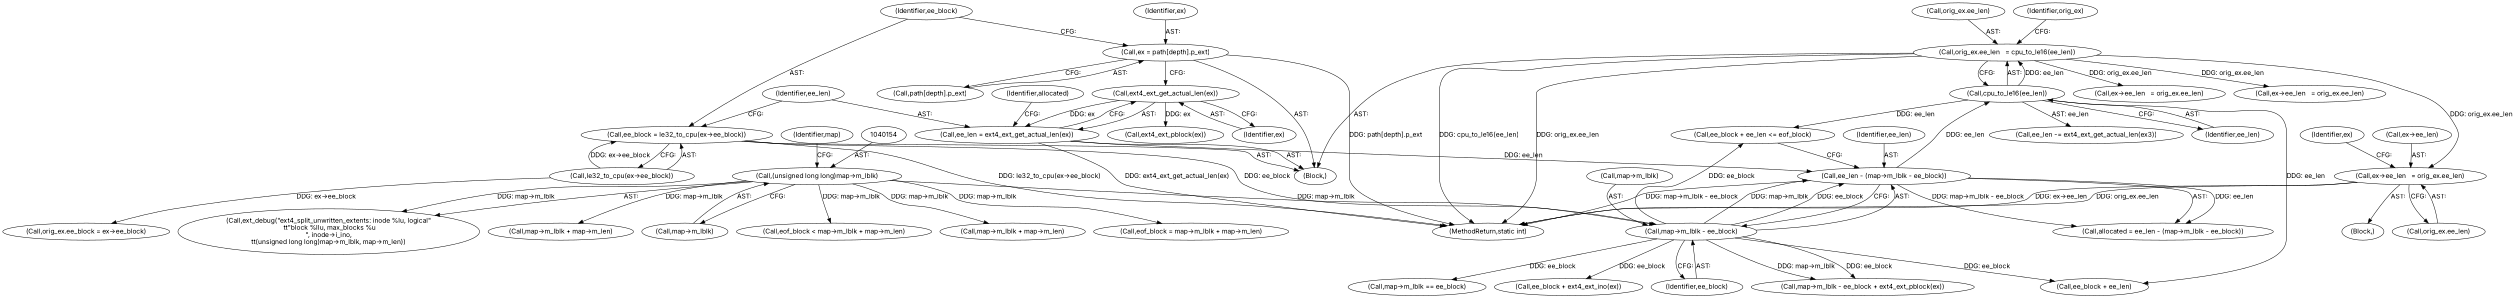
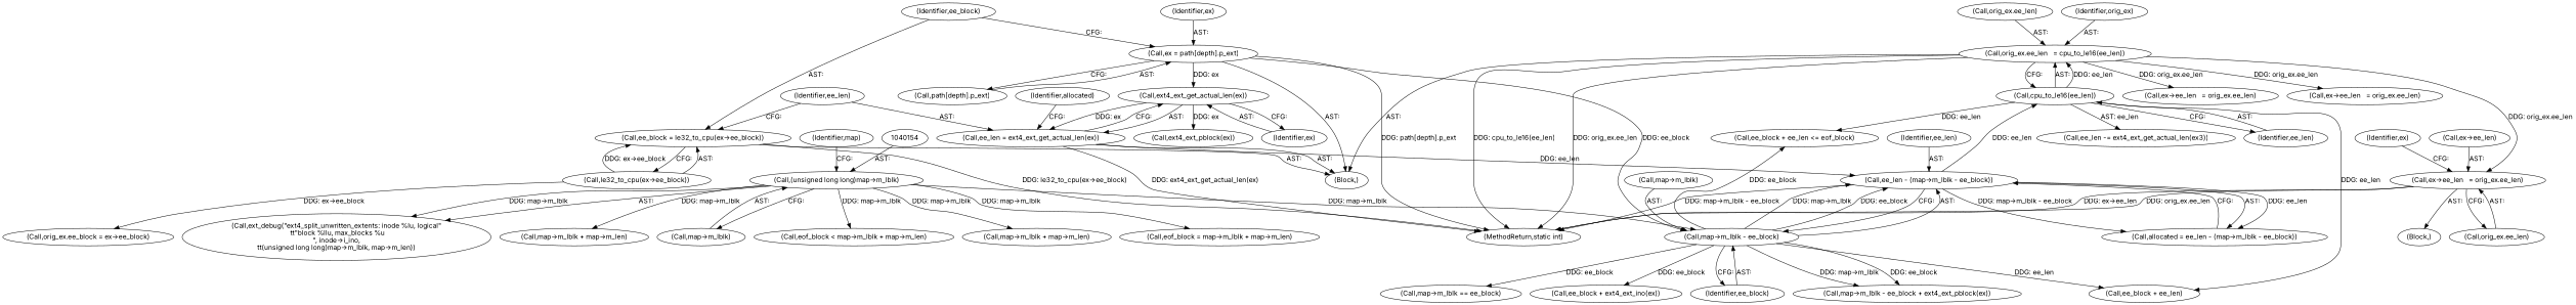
  digraph {
    fontname=Inter
    node [fontname=Inter]
    edge [fontname=Inter]
    n1 [label="(Call,ex->ee_len   = orig_ex.ee_len)"]
    n2 [label="(Call,orig_ex.ee_len)"]
    n3 [label="(Block,)"]
    n4 [label="(MethodReturn,static int)"]
    n5 [label="(Call,orig_ex.ee_len   = cpu_to_le16(ee_len))"]
    n6 [label="(Call,cpu_to_le16(ee_len))"]
    n7 [label="(Call,ex->ee_len   = orig_ex.ee_len)"]
    n8 [label="(Call,ex->ee_len   = orig_ex.ee_len)"]
    n9 [label="(Block,)"]
    n10 [label="(Call,ee_len -= ext4_ext_get_actual_len(ex3))"]
    n11 [label="(Identifier,ee_len)"]
    n12 [label="(Call,ee_block + ee_len <= eof_block)"]
    n13 [label="(Call,ee_block + ee_len)"]
    n14 [label="(Call,ee_len - (map->m_lblk - ee_block))"]
    n15 [label="(Call,map->m_lblk - ee_block)"]
    n16 [label="(Call,allocated = ee_len - (map->m_lblk - ee_block))"]
    n17 [label="(Call,map->m_lblk == ee_block)"]
    n18 [label="(Call,ee_block + ext4_ext_ino(ex))"]
    n19 [label="(Identifier,ee_block)"]
    n20 [label="(Call,map->m_lblk - ee_block + ext4_ext_pblock(ex))"]
    n21 [label="(Call,ee_len = ext4_ext_get_actual_len(ex))"]
    n22 [label="(Call,ext4_ext_get_actual_len(ex))"]
    n23 [label="(Identifier,ex)"]
    n24 [label="(Call,ext4_ext_pblock(ex))"]
    n25 [label="(Call,ex = path[depth].p_ext)"]
    n26 [label="(Call,path[depth].p_ext)"]
    n27 [label="(Call,(unsigned long long)map->m_lblk)"]
    n28 [label="(Call,map->m_lblk + map->m_len)"]
    n29 [label="(Call,map->m_lblk)"]
    n30 [label="(Call,eof_block < map->m_lblk + map->m_len)"]
    n31 [label="(Call,map->m_lblk + map->m_len)"]
    n32 [label="(Call,eof_block = map->m_lblk + map->m_len)"]
    n33 [label="(Call,ext_debug(\"ext4_split_unwritten_extents: inode %lu, logical\"\n \t\t\"block %llu, max_blocks %u\n\", inode->i_ino,\n\t\t(unsigned long long)map->m_lblk, map->m_len))"]
    n34 [label="(Call,ee_block = le32_to_cpu(ex->ee_block))"]
    n35 [label="(Call,le32_to_cpu(ex->ee_block))"]
    n36 [label="(Call,orig_ex.ee_block = ex->ee_block)"]
    n37 [label="(Identifier,ee_len)"]
    n38 [label="(Identifier,allocated)"]
    n39 [label="(Identifier,ee_block)"]
    n40 [label="(Identifier,map)"]
    n41 [label="(Identifier,ex)"]
    n42 [label="(Call,ex->ee_len)"]
    n43 [label="(Identifier,ee_len)"]
    n44 [label="(Call,map->m_lblk)"]
    n45 [label="(Identifier,ex)"]
    n46 [label="(Identifier,orig_ex)"]
    n47 [label="(Call,orig_ex.ee_len)"]
    n48 [label=1040154]
    n1 -> n2 [label="CFG: "]
    n1 -> n3 [label="AST: "]
    n1 -> n4 [label="DDG: ex->ee_len"]
    n1 -> n4 [label="DDG: orig_ex.ee_len"]
    n2 -> n1 [label="AST: "]
    n5 -> n1 [label="DDG: orig_ex.ee_len"]
    n5 -> n4 [label="DDG: cpu_to_le16(ee_len)"]
    n5 -> n4 [label="DDG: orig_ex.ee_len"]
    n5 -> n6 [label="CFG: "]
    n5 -> n7 [label="DDG: orig_ex.ee_len"]
    n5 -> n8 [label="DDG: orig_ex.ee_len"]
    n5 -> n9 [label="AST: "]
    n6 -> n5 [label="AST: "]
    n6 -> n5 [label="DDG: ee_len"]
    n6 -> n10 [label="AST: ee_len"]
    n6 -> n11 [label="CFG: "]
    n6 -> n12 [label="DDG: ee_len"]
    n6 -> n13 [label="DDG: ee_len"]
    n11 -> n6 [label="AST: "]
    n14 -> n4 [label="DDG: map->m_lblk - ee_block"]
    n14 -> n6 [label="DDG: ee_len"]
    n14 -> n15 [label="CFG: "]
    n14 -> n16 [label="AST: "]
    n14 -> n16 [label="DDG: ee_len"]
    n14 -> n16 [label="DDG: map->m_lblk - ee_block"]
    n15 -> n12 [label="DDG: ee_block"]
-   n15 -> n13 [label="DDG: ee_block"]
+   n15 -> n13 [label="DDG: ee_len"]
    n15 -> n14 [label="AST: "]
    n15 -> n14 [label="DDG: map->m_lblk"]
    n15 -> n14 [label="DDG: ee_block"]
    n15 -> n17 [label="DDG: ee_block"]
    n15 -> n18 [label="DDG: ee_block"]
    n15 -> n19 [label="CFG: "]
    n15 -> n20 [label="DDG: map->m_lblk"]
    n15 -> n20 [label="DDG: ee_block"]
-   n12 -> n14 [label="CFG: "]
+   n16 -> n14 [label="CFG: "]
    n19 -> n15 [label="AST: "]
    n21 -> n4 [label="DDG: ext4_ext_get_actual_len(ex)"]
    n21 -> n9 [label="AST: "]
    n21 -> n14 [label="DDG: ee_len"]
    n21 -> n22 [label="CFG: "]
    n22 -> n21 [label="AST: "]
    n22 -> n21 [label="DDG: ex"]
    n22 -> n23 [label="CFG: "]
    n22 -> n24 [label="DDG: ex"]
    n23 -> n22 [label="AST: "]
    n25 -> n4 [label="DDG: path[depth].p_ext"]
    n25 -> n9 [label="AST: "]
-   n25 -> n22 [label="CFG: "]
+   n25 -> n22 [label="DDG: ex"]
    n25 -> n26 [label="CFG: "]
    n26 -> n25 [label="AST: "]
    n27 -> n15 [label="DDG: map->m_lblk"]
    n27 -> n28 [label="DDG: map->m_lblk"]
    n27 -> n29 [label="CFG: "]
    n27 -> n30 [label="DDG: map->m_lblk"]
    n27 -> n31 [label="DDG: map->m_lblk"]
    n27 -> n32 [label="DDG: map->m_lblk"]
    n27 -> n33 [label="AST: "]
    n27 -> n33 [label="DDG: map->m_lblk"]
    n29 -> n27 [label="AST: "]
    n34 -> n4 [label="DDG: le32_to_cpu(ex->ee_block)"]
    n34 -> n9 [label="AST: "]
-   n34 -> n15 [label="DDG: ee_block"]
+   n25 -> n15 [label="DDG: ee_block"]
    n34 -> n35 [label="CFG: "]
    n35 -> n34 [label="AST: "]
    n35 -> n34 [label="DDG: ex->ee_block"]
    n35 -> n36 [label="DDG: ex->ee_block"]
    n37 -> n21 [label="AST: "]
    n37 -> n34 [label="CFG: "]
    n38 -> n21 [label="CFG: "]
    n39 -> n25 [label="CFG: "]
    n39 -> n34 [label="AST: "]
    n40 -> n27 [label="CFG: "]
    n41 -> n1 [label="CFG: "]
    n42 -> n1 [label="AST: "]
    n43 -> n14 [label="AST: "]
    n44 -> n15 [label="AST: "]
    n45 -> n25 [label="AST: "]
-   n46 -> n5 [label="CFG: "]
+   n46 -> n5 [label="AST: "]
    n47 -> n5 [label="AST: "]
    n48 -> n27 [label="AST: "]
  }
